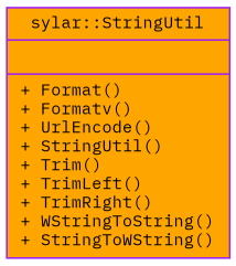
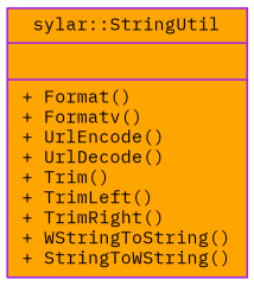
  digraph {
    fontname="IBM Plex Mono"
-   n1 [color=purple fillcolor=orange fontcolor=black fontname="IBM Plex Mono" fontsize=10 height=0.2 label="{sylar::StringUtil\n||+ Format()\l+ Formatv()\l+ UrlEncode()\l+ StringUtil()\l+ Trim()\l+ TrimLeft()\l+ TrimRight()\l+ WStringToString()\l+ StringToWString()\l}" shape=record style=filled width=0.4]
+   n1 [color=purple fillcolor=orange fontcolor=black fontname="IBM Plex Mono" fontsize=10 height=0.2 label="{sylar::StringUtil\n||+ Format()\l+ Formatv()\l+ UrlEncode()\l+ UrlDecode()\l+ Trim()\l+ TrimLeft()\l+ TrimRight()\l+ WStringToString()\l+ StringToWString()\l}" shape=record style=filled width=0.4]
  }
